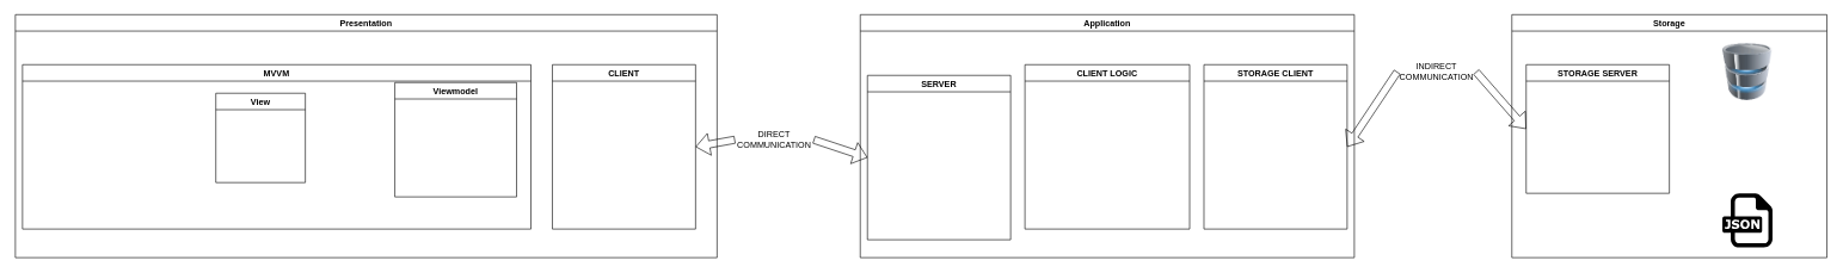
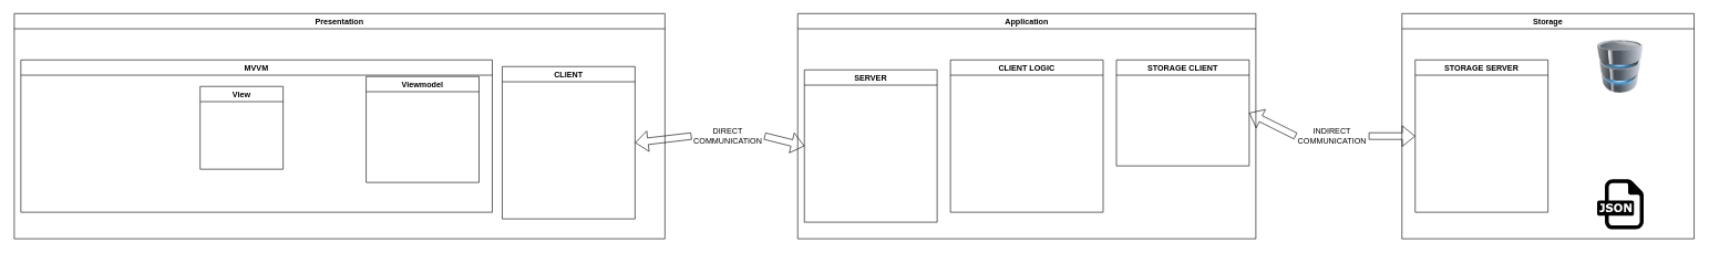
  <mxCell id="0" />
  <mxCell id="1" parent="0" />
  <mxCell id="2" value="Presentation" style="swimlane;" vertex="1" parent="1"><mxGeometry x="20" y="20" width="980" height="340" as="geometry" /></mxCell>
  <mxCell id="3" value="MVVM" style="swimlane;" vertex="1" parent="2"><mxGeometry x="10" y="70" width="710" height="230" as="geometry" /></mxCell>
  <mxCell id="4" value="View" style="swimlane;" vertex="1" parent="3"><mxGeometry x="270" y="40" width="125" height="125" as="geometry" /></mxCell>
  <mxCell id="5" value="Viewmodel" style="swimlane;" vertex="1" parent="3"><mxGeometry x="520" y="25" width="170" height="160" as="geometry" /></mxCell>
- <mxCell id="6" value="CLIENT" style="swimlane;" vertex="1" parent="2"><mxGeometry x="750" y="70" width="200" height="230" as="geometry" /></mxCell>
+ <mxCell id="6" value="CLIENT" style="swimlane;" vertex="1" parent="2"><mxGeometry x="735" y="80" width="200" height="230" as="geometry" /></mxCell>
  <mxCell id="7" value="Application" style="swimlane;" vertex="1" parent="1"><mxGeometry x="1200" y="20" width="690" height="340" as="geometry" /></mxCell>
  <mxCell id="8" value="SERVER" style="swimlane;" vertex="1" parent="7"><mxGeometry x="10" y="85" width="200" height="230" as="geometry" /></mxCell>
  <mxCell id="9" value="CLIENT LOGIC" style="swimlane;" vertex="1" parent="7"><mxGeometry x="230" y="70" width="230" height="230" as="geometry" /></mxCell>
- <mxCell id="10" value="STORAGE CLIENT" style="swimlane;" vertex="1" parent="7"><mxGeometry x="480" y="70" width="200" height="230" as="geometry" /></mxCell>
+ <mxCell id="10" value="STORAGE CLIENT" style="swimlane;" vertex="1" parent="7"><mxGeometry x="480" y="70" width="200" height="160" as="geometry" /></mxCell>
  <mxCell id="11" value="Storage" style="swimlane;" vertex="1" parent="1"><mxGeometry x="2110" y="20" width="440" height="340" as="geometry" /></mxCell>
- <mxCell id="12" value="STORAGE SERVER" style="swimlane;" vertex="1" parent="11"><mxGeometry x="20" y="70" width="200" height="180" as="geometry" /></mxCell>
+ <mxCell id="12" value="STORAGE SERVER" style="swimlane;" vertex="1" parent="11"><mxGeometry x="20" y="70" width="200" height="230" as="geometry" /></mxCell>
  <mxCell id="13" value="" style="image;html=1;image=img/lib/clip_art/computers/Database_128x128.png" vertex="1" parent="11"><mxGeometry x="289" y="40" width="80" height="80" as="geometry" /></mxCell>
  <mxCell id="14" value="" style="shape=image;html=1;verticalAlign=top;verticalLabelPosition=bottom;labelBackgroundColor=#ffffff;imageAspect=0;aspect=fixed;image=https://cdn1.iconfinder.com/data/icons/bootstrap-vol-3/16/filetype-xml-128.png" vertex="1" parent="11"><mxGeometry x="280" y="136" width="98" height="98" as="geometry" /></mxCell>
  <mxCell id="15" value="" style="dashed=0;outlineConnect=0;html=1;align=center;labelPosition=center;verticalLabelPosition=bottom;verticalAlign=top;shape=mxgraph.weblogos.json" vertex="1" parent="11"><mxGeometry x="294" y="250" width="70" height="75.8" as="geometry" /></mxCell>
  <mxCell id="16" value="" style="shape=flexArrow;endArrow=classic;startArrow=none;html=1;rounded=0;exitX=1;exitY=0.5;exitDx=0;exitDy=0;entryX=0;entryY=0.5;entryDx=0;entryDy=0;" edge="1" parent="1" source="18" target="8"><mxGeometry width="100" height="100" relative="1" as="geometry"><mxPoint x="1190" y="390" as="sourcePoint" /><mxPoint x="1290" y="290" as="targetPoint" /></mxGeometry></mxCell>
  <mxCell id="17" value="" style="shape=flexArrow;endArrow=classic;startArrow=none;html=1;rounded=0;entryX=0;entryY=0.5;entryDx=0;entryDy=0;exitX=1;exitY=0.5;exitDx=0;exitDy=0;" edge="1" parent="1" source="20" target="12"><mxGeometry width="100" height="100" relative="1" as="geometry"><mxPoint x="1810" y="220" as="sourcePoint" /><mxPoint x="1910" y="160" as="targetPoint" /></mxGeometry></mxCell>
- <mxCell id="18" value="DIRECT COMMUNICATION" style="text;html=1;strokeColor=none;fillColor=none;align=center;verticalAlign=middle;whiteSpace=wrap;rounded=0;" vertex="1" parent="1"><mxGeometry x="1025" y="180" width="110" height="30" as="geometry" /></mxCell>
+ <mxCell id="18" value="DIRECT COMMUNICATION" style="text;html=1;strokeColor=none;fillColor=none;align=center;verticalAlign=middle;whiteSpace=wrap;rounded=0;" vertex="1" parent="1"><mxGeometry x="1040" y="190" width="110" height="30" as="geometry" /></mxCell>
  <mxCell id="19" value="" style="shape=flexArrow;endArrow=none;startArrow=classic;html=1;rounded=0;exitX=1;exitY=0.5;exitDx=0;exitDy=0;entryX=0;entryY=0.5;entryDx=0;entryDy=0;" edge="1" parent="1" source="6" target="18"><mxGeometry width="100" height="100" relative="1" as="geometry"><mxPoint x="1050" y="205" as="sourcePoint" /><mxPoint x="1140" y="205" as="targetPoint" /></mxGeometry></mxCell>
- <mxCell id="20" value="INDIRECT COMMUNICATION" style="text;html=1;strokeColor=none;fillColor=none;align=center;verticalAlign=middle;whiteSpace=wrap;rounded=0;" vertex="1" parent="1"><mxGeometry x="1950" y="85" width="110" height="30" as="geometry" /></mxCell>
+ <mxCell id="20" value="INDIRECT COMMUNICATION" style="text;html=1;strokeColor=none;fillColor=none;align=center;verticalAlign=middle;whiteSpace=wrap;rounded=0;" vertex="1" parent="1"><mxGeometry x="1950" y="190" width="110" height="30" as="geometry" /></mxCell>
  <mxCell id="21" value="" style="shape=flexArrow;endArrow=none;startArrow=classic;html=1;rounded=0;entryX=0;entryY=0.5;entryDx=0;entryDy=0;exitX=1;exitY=0.5;exitDx=0;exitDy=0;" edge="1" parent="1" source="10" target="20"><mxGeometry width="100" height="100" relative="1" as="geometry"><mxPoint x="1880" y="205" as="sourcePoint" /><mxPoint x="2180" y="205" as="targetPoint" /></mxGeometry></mxCell>
